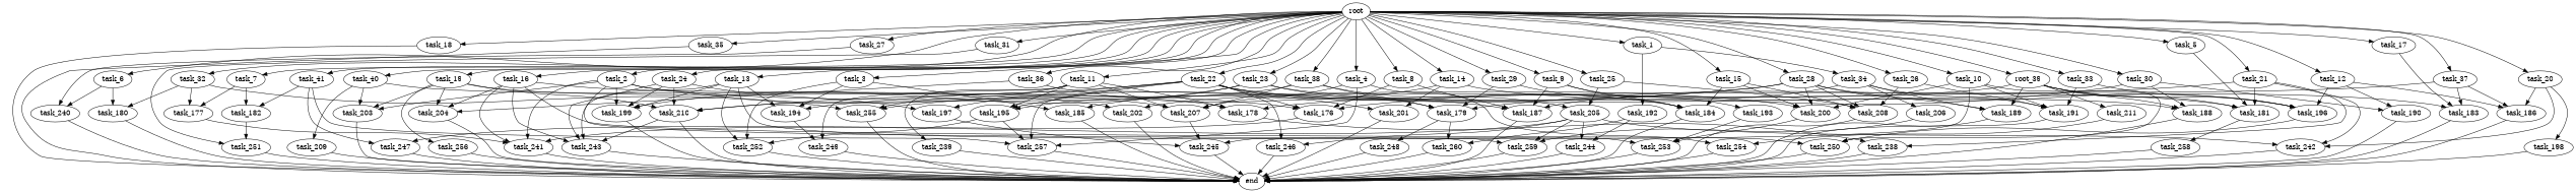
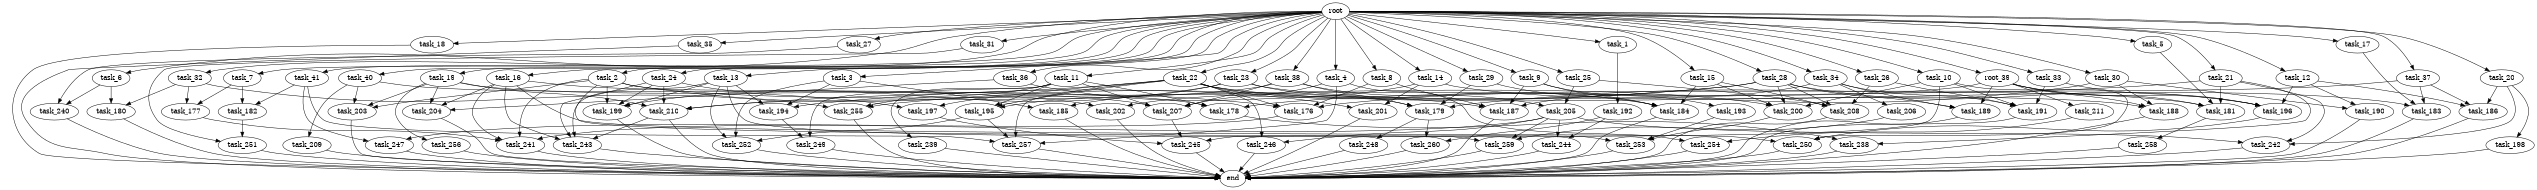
  digraph {
    root
    task_1
    task_2
    task_3
    task_4
    task_5
    task_6
    task_7
    task_8
    task_9
    task_10
    task_11
    task_12
    task_13
    task_14
    task_15
    task_16
    task_17
    task_18
    task_19
    task_20
    task_21
    task_22
    task_23
    task_24
    task_25
    task_26
    task_27
    task_28
    task_29
    task_30
    task_31
    task_32
    task_33
    task_34
    task_35
    task_36
    task_37
    task_38
    n40 [label=root_39]
    task_40
    task_41
    task_192
    task_176
    task_199
    task_200
    task_203
    task_241
    task_259
    task_185
    task_194
    task_252
    task_207
    task_254
    task_257
    task_181
    task_180
    task_240
    task_177
    task_182
    task_187
    task_184
    task_193
    task_191
    task_245
    task_250
    task_178
    task_195
    task_239
    task_249
    task_255
    task_186
    task_190
    task_196
    task_243
    task_253
    task_183
    task_201
    task_208
    task_204
    end
    task_210
    task_256
    task_198
    task_242
    task_179
    task_238
    task_188
    task_197
    task_246
    task_205
    task_189
    task_251
    task_206
    task_202
    task_211
    task_209
    task_247
    task_260
    task_244
    task_258
    task_248
    root -> task_1
    root -> task_2
    root -> task_3
    root -> task_4
    root -> task_5
    root -> task_6
    root -> task_7
    root -> task_8
    root -> task_9
    root -> task_10
    root -> task_11
    root -> task_12
    root -> task_13
    root -> task_14
    root -> task_15
    root -> task_16
    root -> task_17
    root -> task_18
    root -> task_19
    root -> task_20
    root -> task_21
    root -> task_22
    root -> task_23
    root -> task_24
    root -> task_25
    root -> task_26
    root -> task_27
    root -> task_28
    root -> task_29
    root -> task_30
    root -> task_31
    root -> task_32
    root -> task_33
-   task_1 -> task_34
+   root -> task_34
    root -> task_35
    root -> task_36
    root -> task_37
    root -> task_38
    root -> n40
    root -> task_40
    root -> task_41
    task_1 -> task_192
    task_2 -> task_176
    task_2 -> task_199
    task_2 -> task_200
    task_2 -> task_203
    task_2 -> task_241
    task_2 -> task_259
    task_3 -> task_185
    task_3 -> task_194
    task_3 -> task_252
    task_4 -> task_207
    task_4 -> task_254
    task_4 -> task_257
    task_5 -> task_181
    task_6 -> task_180
    task_6 -> task_240
    task_7 -> task_177
    task_7 -> task_182
    task_8 -> task_176
    task_8 -> task_187
    task_9 -> task_187
    task_9 -> task_184
    task_9 -> task_193
    task_10 -> task_200
    task_10 -> task_191
    task_10 -> task_245
    task_10 -> task_250
    task_11 -> task_207
    task_11 -> task_178
    task_11 -> task_195
    task_11 -> task_239
    task_11 -> task_249
    task_11 -> task_255
    task_12 -> task_186
    task_12 -> task_190
    task_12 -> task_196
    task_13 -> task_199
    task_13 -> task_194
    task_13 -> task_252
    task_13 -> task_243
    task_13 -> task_253
    task_14 -> task_185
    task_14 -> task_183
    task_14 -> task_201
    task_15 -> task_200
    task_15 -> task_184
    task_15 -> task_208
    task_16 -> task_241
    task_16 -> task_207
    task_16 -> task_250
    task_16 -> task_243
    task_16 -> task_204
    task_17 -> task_183
    task_18 -> end
    task_19 -> task_203
    task_19 -> task_178
    task_19 -> task_204
    task_19 -> task_210
    task_19 -> task_256
    task_20 -> task_186
    task_20 -> task_198
    task_20 -> task_242
    task_21 -> task_181
    task_21 -> task_242
    task_21 -> task_179
    task_21 -> task_238
    task_22 -> task_176
    task_22 -> task_257
    task_22 -> task_184
    task_22 -> task_195
    task_22 -> task_201
    task_22 -> task_210
    task_22 -> task_188
    task_22 -> task_197
    task_22 -> task_246
    task_23 -> task_199
    task_23 -> task_181
    task_23 -> task_195
    task_23 -> task_179
    task_24 -> task_199
    task_24 -> task_243
    task_24 -> task_210
    task_24 -> task_197
    task_25 -> task_208
    task_25 -> task_205
    task_26 -> task_191
    task_26 -> task_208
    task_27 -> task_240
    task_28 -> task_200
    task_28 -> task_194
    task_28 -> task_255
    task_28 -> task_196
    task_28 -> task_208
    task_28 -> task_189
    task_29 -> task_184
    task_29 -> task_179
    task_30 -> task_176
    task_30 -> task_190
    task_30 -> task_188
    task_31 -> task_251
    task_32 -> task_180
    task_32 -> task_177
    task_32 -> task_255
    task_33 -> task_191
    task_33 -> task_196
    task_34 -> task_187
    task_34 -> task_191
    task_34 -> task_189
    task_34 -> task_206
    task_35 -> end
    task_36 -> task_187
    task_36 -> task_204
    task_37 -> task_178
    task_37 -> task_186
    task_37 -> task_183
    task_38 -> task_207
    task_38 -> task_210
    task_38 -> task_179
    task_38 -> task_205
    n40 -> task_181
    n40 -> task_196
    n40 -> task_188
    n40 -> task_189
    n40 -> task_202
    n40 -> task_211
    task_40 -> task_203
    task_40 -> task_202
    task_40 -> task_209
    task_41 -> task_257
    task_41 -> task_182
    task_41 -> task_247
    task_192 -> task_260
    task_192 -> task_244
    task_176 -> task_247
    task_199 -> end
    task_200 -> task_253
    task_203 -> end
    task_241 -> end
    task_259 -> end
    task_185 -> end
    task_194 -> task_249
    task_252 -> end
    task_207 -> task_245
    task_254 -> end
    task_257 -> end
    task_181 -> task_258
    task_180 -> end
    task_240 -> end
    task_177 -> task_241
    task_182 -> task_251
    task_187 -> end
    task_184 -> end
    task_193 -> task_253
    task_191 -> end
    task_245 -> end
    task_250 -> end
    task_178 -> task_238
    task_195 -> task_252
    task_195 -> task_257
    task_239 -> end
    task_249 -> end
    task_255 -> end
    task_186 -> end
    task_190 -> end
    task_196 -> task_250
    task_243 -> end
    task_253 -> end
    task_183 -> end
    task_201 -> end
    task_208 -> end
    task_204 -> end
    task_210 -> task_243
    task_210 -> end
    task_256 -> end
    task_198 -> end
    task_242 -> end
    task_179 -> task_260
    task_179 -> task_248
    task_238 -> end
    task_188 -> end
    task_197 -> task_245
    task_246 -> end
    task_205 -> task_241
    task_205 -> task_259
    task_205 -> task_242
    task_205 -> task_246
    task_205 -> task_244
    task_189 -> end
    task_251 -> end
    task_206 -> task_259
    task_202 -> end
    task_211 -> task_254
    task_209 -> end
    task_247 -> end
    task_260 -> end
    task_244 -> end
    task_258 -> end
    task_248 -> end
  }
